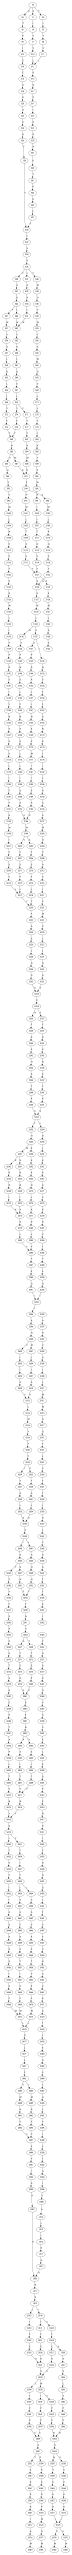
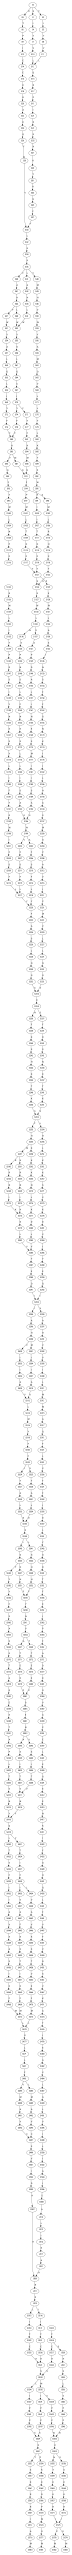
  strict digraph {
    fontname=Roboto
    node [fontname=Roboto]
    edge [fontname=Roboto]
    S0
    S1
    S2
    S3
    S4
    S5
    S6
    S7
    S8
    S9
    S10
    S11
    S12
    S13
    S14
    S15
    S16
    S17
    S18
    S19
    S20
    S21
    S22
    S23
    S24
    S25
    S26
    S27
    S28
    S29
    S30
    S31
    S32
    S33
    S34
    S35
    S36
    S37
    S38
    S39
    S40
    S41
    S42
    S43
    S44
    S45
    S46
    S47
    S48
    S49
    S50
    S51
    S52
    S53
    S54
    S55
    S56
    S57
    S58
    S59
    S60
    S61
    S62
    S63
    S64
    S65
    S66
    S67
    S68
    S69
    S70
    S71
    S72
    S73
    S74
    S75
    S76
    S77
    S78
    S79
    S80
    S81
    S82
    S83
    S84
    S85
    S86
    S87
    S88
    S89
    S90
    S91
    S92
    S93
    S94
    S95
    S96
    S97
    S98
    S99
    S100
    S101
    S102
    S103
    S104
    S105
    S106
    S107
    S108
    S109
    S110
    S111
    S112
    S113
    S114
    S115
    S116
    S117
    S118
    S119
-   S120
    S121
    S122
    S123
    S124
    S125
    S126
    S127
    S128
    S129
    S130
    S131
    S132
    S133
    S134
    S135
    S136
    S137
    S138
    S139
    S140
    S141
    S142
    S143
    S144
    S145
    S146
    S147
    S148
    S149
    S150
    S151
    S152
    S153
    S154
    S155
    S156
    S157
    S158
    S159
    S160
    S161
    S162
    S163
    S164
    S165
    S166
    S167
    S168
    S169
    S170
    S171
    S172
    S173
    S174
    S175
    S176
    S177
    S178
    S179
    S180
    S181
    S182
    S183
    S184
    S185
    S186
    S187
    S188
    S189
    S190
    S191
    S192
    S193
    S194
    S195
    S196
    S197
    S198
    S199
    S200
    S201
    S202
    S203
    S204
    S205
    S206
    S207
    S208
    S209
    S210
    S211
    S212
    S213
    S214
    S215
    S216
    S217
    S218
    S219
    S220
    S221
    S222
    S223
    S224
    S225
    S226
    S227
    S228
    S229
    S230
    S231
    S232
    S233
    S234
    S235
    S236
    S237
    S238
    S239
    S240
    S241
    S242
    S243
    S244
    S245
    S246
    S247
    S248
    S249
    S250
    S251
    S252
    S253
    S254
    S255
    S256
    S257
    S258
    S259
    S260
    S261
    S262
    S263
    S264
    S265
    S266
    S267
    S268
    S269
    S270
    S271
    S272
    S273
    S274
    S275
    S276
    S277
    S278
    S279
    S280
    S281
    S282
    S283
    S284
    S285
    S286
    S287
    S288
    S289
    S290
    S291
    S292
    S293
    S294
    S295
    S296
    S297
    S298
    S299
    S300
    S301
    S302
    S303
    S304
    S305
    S306
    S307
    S308
    S309
    S310
    S311
    S312
    S313
    S314
    S315
    S316
    S317
    S318
    S319
    S320
    S321
    S322
    S323
    S324
    S325
    S326
    S327
    S328
    S329
    S330
    S331
    S332
    S333
    S334
    S335
    S336
    S337
    S338
    S339
    S340
    S341
    S342
    S343
    S344
    S345
    S346
    S347
    S348
    S349
    S350
    S351
    S352
    S353
    S354
    S355
    S356
    S357
    S358
    S359
    S360
    S361
    S362
    S363
    S364
    S365
    S366
    S367
    S368
    S369
    S370
    S371
    S372
    S373
    S374
    S375
    S376
    S377
    S378
    S379
    S380
    S381
    S382
    S383
    S384
    S385
    S386
    S387
    S388
    S389
    S390
    S391
    S392
    S393
    S394
    S395
    S396
    S397
    S398
    S399
    S400
    S401
    S402
    S403
    S404
    S405
    S406
    S407
    S408
    S409
    S410
    S411
    S412
    S413
    S414
    S415
    S416
    S417
    S418
    S419
    S420
    S421
    S422
    S423
    S424
    S425
    S426
    S427
    S428
    S429
    S430
    S431
    S432
    S433
    S434
    S435
    S436
    S437
    S438
    S439
    S440
    S441
    S442
    S443
    S444
    S445
    S446
    S447
    S448
    S449
    S450
    S451
    S452
    S453
    S454
    S455
    S456
    S457
    S458
    S459
    S460
    S461
    S462
    S463
    S464
    S465
    S466
    S467
    S468
    S469
    S470
    S471
    S472
    S473
    S474
    S475
    S476
    S477
    S478
    S479
    S480
    S481
    S482
    S483
    S484
    S485
    S486
    S487
    S488
    S489
    S490
    S491
    S492
    S493
    S494
    S495
    S496
    S497
    S498
    S499
    S500
    S501
    S502
    S503
    S504
    S505
    S506
    S507
    S508
    S509
    S510
    S511
    S512
    S513
    S514
    S515
    S516
    S517
    n519 [label=S918]
    S519
    S520
    S521
    S522
    S523
    S524
    S525
    S526
    S527
    S528
    S529
    S530
    S531
    S532
    S533
    S534
    S535
    S536
    S537
    S538
    S539
    S540
    S541
    S542
    S543
    S544
    S545
    S546
    S547
    S548
    S549
    S550
    S551
    S552
    S553
    S554
    S555
    S556
    S557
    S558
    S559
    S560
    S561
    S562
    S563
    S564
    S565
    S566
    S567
    S568
    S569
    S570
    S571
    S572
    S573
    S574
    S575
    S576
    S577
    S578
    S579
    S580
    S581
    S582
    S583
    S0 -> S1 [label=G]
    S0 -> S2 [label=F]
    S0 -> S3 [label=R]
    S1 -> S4 [label=I]
    S2 -> S5 [label=I]
    S3 -> S6 [label=T]
    S4 -> S7 [label=Y]
    S5 -> S8 [label=Y]
    S6 -> S9 [label=P]
    S7 -> S10 [label=V]
    S8 -> S11 [label=V]
    S9 -> S12 [label=I]
    S10 -> S13 [label=L]
    S11 -> S13 [label=L]
    S12 -> S14 [label=E]
    S13 -> S15 [label=Q]
    S14 -> S16 [label=E]
    S15 -> S17 [label=R]
    S16 -> S18 [label=K]
    S17 -> S19 [label=P]
    S18 -> S20 [label=R]
    S19 -> S21 [label=I]
    S20 -> S22 [label=A]
    S21 -> S23 [label=D]
    S22 -> S24 [label=K]
    S23 -> S25 [label=E]
    S24 -> S26 [label=Q]
    S25 -> S27 [label=K]
    S26 -> S28 [label=F]
    S27 -> S29 [label=K]
    S28 -> S30 [label=Y]
    S29 -> S31 [label=T]
    S30 -> S32 [label=L]
    S31 -> S33 [label=K]
    S32 -> S34 [label=E]
    S33 -> S35 [label=Q]
    S34 -> S36 [label=P]
    S35 -> S37 [label=F]
    S36 -> S38 [label=F]
    S36 -> S39 [label=L]
    S36 -> S40 [label=Y]
    S37 -> S30 [label=Y]
    S38 -> S41 [label=A]
    S39 -> S42 [label=A]
    S40 -> S43 [label=M]
    S41 -> S44 [label=H]
    S42 -> S45 [label=H]
    S43 -> S46 [label=H]
    S44 -> S47 [label=F]
    S44 -> S48 [label=L]
    S45 -> S49 [label=L]
    S46 -> S50 [label=V]
    S47 -> S51 [label=W]
    S48 -> S52 [label=W]
    S49 -> S52 [label=W]
    S50 -> S53 [label=W]
    S51 -> S54 [label=Y]
    S52 -> S55 [label=Y]
    S53 -> S56 [label=Y]
    S54 -> S57 [label=A]
    S55 -> S58 [label=G]
    S56 -> S59 [label=A]
    S57 -> S60 [label=L]
    S58 -> S61 [label=L]
    S59 -> S62 [label=M]
    S60 -> S63 [label=Q]
    S61 -> S64 [label=Q]
    S62 -> S65 [label=Q]
    S63 -> S66 [label=L]
    S64 -> S67 [label=C]
    S65 -> S68 [label=V]
    S66 -> S69 [label=I]
    S67 -> S70 [label=I]
    S68 -> S71 [label=L]
    S69 -> S72 [label=Y]
    S70 -> S73 [label=F]
    S70 -> S74 [label=Y]
    S71 -> S75 [label=L]
    S72 -> S76 [label=F]
    S73 -> S77 [label=Y]
    S74 -> S78 [label=F]
    S75 -> S79 [label=Y]
    S76 -> S80 [label=F]
    S77 -> S81 [label=F]
    S78 -> S80 [label=F]
    S79 -> S82 [label=L]
    S80 -> S83 [label=K]
    S81 -> S84 [label=K]
    S82 -> S85 [label=K]
    S83 -> S86 [label=V]
    S83 -> S87 [label=M]
    S84 -> S88 [label=M]
    S85 -> S89 [label=T]
    S86 -> S90 [label=Q]
    S87 -> S91 [label=Q]
    S88 -> S91 [label=Q]
    S89 -> S92 [label=E]
    S90 -> S93 [label=F]
    S91 -> S94 [label=F]
    S92 -> S95 [label=W]
    S93 -> S96 [label=T]
    S94 -> S97 [label=P]
    S94 -> S98 [label=Q]
    S95 -> S99 [label=H]
    S96 -> S100 [label=M]
    S97 -> S101 [label=M]
    S98 -> S102 [label=M]
    S99 -> S103 [label=I]
    S100 -> S104 [label=L]
    S101 -> S105 [label=L]
    S102 -> S106 [label=L]
    S103 -> S107 [label=I]
    S104 -> S108 [label=N]
    S105 -> S109 [label=T]
    S106 -> S110 [label=R]
    S107 -> S111 [label=T]
    S108 -> S112 [label=P]
    S109 -> S113 [label=H]
    S110 -> S114 [label=H]
    S111 -> S115 [label=H]
    S112 -> S116 [label=P]
    S113 -> S117 [label=P]
    S114 -> S118 [label=P]
    S115 -> S119 [label=P]
-   S116 -> S120 [label=Y]
    S117 -> S121 [label=Y]
    S118 -> S122 [label=Y]
    S119 -> S121 [label=Y]
-   S120 -> S123 [label=S]
    S121 -> S124 [label=G]
    S121 -> S125 [label=D]
    S122 -> S124 [label=G]
    S123 -> S126 [label=R]
    S124 -> S127 [label=E]
    S125 -> S128 [label=E]
    S126 -> S129 [label=W]
    S127 -> S130 [label=W]
    S128 -> S131 [label=W]
    S129 -> S132 [label=L]
    S130 -> S133 [label=L]
    S131 -> S134 [label=L]
    S132 -> S135 [label=I]
    S133 -> S136 [label=N]
    S133 -> S137 [label=S]
    S134 -> S138 [label=A]
    S135 -> S139 [label=T]
    S136 -> S140 [label=V]
    S137 -> S141 [label=A]
    S138 -> S142 [label=S]
    S139 -> S143 [label=P]
    S140 -> S144 [label=P]
    S141 -> S145 [label=P]
-   S137 -> S146 [label=I]
+   S142 -> S146 [label=I]
    S143 -> S147 [label=D]
    S144 -> S148 [label=N]
    S145 -> S149 [label=D]
    S146 -> S150 [label=N]
    S147 -> S151 [label=S]
    S148 -> S152 [label=S]
    S149 -> S153 [label=A]
    S150 -> S154 [label=S]
    S151 -> S155 [label=I]
    S152 -> S156 [label=L]
    S153 -> S157 [label=L]
    S154 -> S158 [label=F]
    S155 -> S159 [label=Y]
    S156 -> S160 [label=F]
    S157 -> S161 [label=I]
    S158 -> S162 [label=F]
    S159 -> S163 [label=N]
    S160 -> S164 [label=N]
    S161 -> S165 [label=N]
    S162 -> S166 [label=G]
    S163 -> S167 [label=E]
    S164 -> S168 [label=E]
    S165 -> S169 [label=E]
    S166 -> S170 [label=N]
    S167 -> S171 [label=S]
    S168 -> S172 [label=S]
    S169 -> S173 [label=S]
    S170 -> S174 [label=K]
    S171 -> S175 [label=V]
    S172 -> S176 [label=L]
    S173 -> S177 [label=M]
    S174 -> S178 [label=I]
    S175 -> S179 [label=L]
    S176 -> S180 [label=L]
    S177 -> S181 [label=I]
    S178 -> S182 [label=I]
    S179 -> S183 [label=I]
    S180 -> S184 [label=I]
    S181 -> S185 [label=I]
    S182 -> S186 [label=L]
    S183 -> S187 [label=F]
    S184 -> S188 [label=S]
    S185 -> S189 [label=S]
    S186 -> S190 [label=H]
    S187 -> S191 [label=T]
    S188 -> S192 [label=A]
    S189 -> S193 [label=A]
    S190 -> S194 [label=A]
    S191 -> S195 [label=G]
    S192 -> S196 [label=G]
    S193 -> S196 [label=G]
    S194 -> S197 [label=S]
    S195 -> S198 [label=W]
    S196 -> S199 [label=W]
    S197 -> S200 [label=W]
    S198 -> S201 [label=I]
    S199 -> S202 [label=A]
    S199 -> S203 [label=V]
    S200 -> S204 [label=G]
    S201 -> S205 [label=C]
    S202 -> S206 [label=F]
    S203 -> S207 [label=C]
    S204 -> S208 [label=V]
    S205 -> S209 [label=S]
    S206 -> S210 [label=S]
    S207 -> S211 [label=S]
    S208 -> S212 [label=A]
    S209 -> S213 [label=F]
    S210 -> S214 [label=F]
    S211 -> S215 [label=F]
    S212 -> S216 [label=V]
    S213 -> S217 [label=L]
    S214 -> S218 [label=L]
    S215 -> S217 [label=L]
    S216 -> S219 [label=I]
    S217 -> S220 [label=Y]
    S218 -> S220 [label=Y]
    S219 -> S221 [label=C]
    S220 -> S222 [label=F]
    S221 -> S223 [label=W]
    S222 -> S224 [label=A]
    S223 -> S225 [label=V]
    S224 -> S226 [label=S]
    S225 -> S227 [label=L]
    S226 -> S228 [label=L]
    S227 -> S229 [label=L]
    S228 -> S230 [label=Q]
    S229 -> S231 [label=Q]
    S230 -> S232 [label=G]
    S231 -> S233 [label=G]
    S232 -> S234 [label=S]
    S233 -> S234 [label=S]
    S234 -> S235 [label=E]
    S235 -> S236 [label=N]
    S235 -> S237 [label=S]
    S236 -> S238 [label=F]
    S237 -> S239 [label=F]
    S238 -> S240 [label=K]
    S239 -> S241 [label=R]
    S240 -> S242 [label=S]
    S241 -> S243 [label=S]
    S242 -> S244 [label=H]
    S243 -> S245 [label=N]
    S244 -> S246 [label=K]
    S245 -> S247 [label=K]
    S246 -> S248 [label=T]
    S247 -> S249 [label=T]
    S248 -> S250 [label=K]
    S249 -> S251 [label=K]
    S250 -> S252 [label=S]
    S251 -> S252 [label=S]
    S252 -> S253 [label=F]
    S252 -> S254 [label=L]
    S253 -> S255 [label=H]
    S254 -> S256 [label=H]
    S255 -> S257 [label=M]
    S255 -> S258 [label=K]
    S256 -> S259 [label=L]
    S257 -> S260 [label=R]
    S257 -> S261 [label=K]
    S258 -> S262 [label=K]
    S259 -> S263 [label=K]
    S260 -> S264 [label=R]
    S261 -> S265 [label=R]
    S262 -> S266 [label=K]
    S263 -> S267 [label=K]
    S264 -> S268 [label=N]
    S265 -> S269 [label=N]
    S266 -> S270 [label=N]
    S267 -> S271 [label=S]
    S268 -> S272 [label=I]
    S269 -> S273 [label=I]
    S270 -> S274 [label=L]
    S271 -> S275 [label=V]
    S272 -> S276 [label=K]
    S273 -> S276 [label=K]
    S274 -> S277 [label=K]
    S275 -> S278 [label=K]
    S276 -> S279 [label=D]
    S277 -> S280 [label=D]
    S278 -> S281 [label=D]
    S279 -> S282 [label=L]
    S280 -> S283 [label=L]
    S281 -> S284 [label=V]
    S282 -> S285 [label=V]
    S283 -> S285 [label=V]
    S284 -> S286 [label=I]
    S285 -> S287 [label=Y]
    S286 -> S288 [label=Y]
    S287 -> S289 [label=E]
    S288 -> S290 [label=E]
    S289 -> S291 [label=Q]
    S290 -> S292 [label=Q]
    S291 -> S293 [label=I]
    S292 -> S293 [label=I]
    S293 -> S294 [label=I]
+   S293 -> S295 [label=V]
    S294 -> S296 [label=A]
    S295 -> S297 [label=A]
    S296 -> S298 [label=H]
    S297 -> S299 [label=H]
    S298 -> S300 [label=V]
    S298 -> S301 [label=M]
    S299 -> S302 [label=V]
    S300 -> S303 [label=I]
    S301 -> S304 [label=I]
    S302 -> S305 [label=V]
    S303 -> S306 [label=I]
    S304 -> S307 [label=I]
    S305 -> S308 [label=I]
    S306 -> S309 [label=A]
    S307 -> S310 [label=A]
    S308 -> S311 [label=L]
    S309 -> S312 [label=V]
    S310 -> S312 [label=V]
    S311 -> S313 [label=M]
    S312 -> S314 [label=L]
    S313 -> S315 [label=M]
    S314 -> S316 [label=M]
    S315 -> S317 [label=A]
    S316 -> S318 [label=Y]
    S317 -> S319 [label=Q]
    S318 -> S320 [label=F]
    S319 -> S321 [label=F]
    S320 -> S322 [label=F]
    S321 -> S323 [label=L]
    S322 -> S324 [label=I]
    S322 -> S325 [label=V]
    S323 -> S326 [label=V]
    S324 -> S327 [label=T]
    S325 -> S328 [label=T]
    S326 -> S329 [label=T]
    S327 -> S330 [label=A]
    S328 -> S331 [label=A]
    S329 -> S332 [label=F]
    S330 -> S333 [label=L]
    S331 -> S334 [label=L]
    S332 -> S335 [label=I]
    S333 -> S336 [label=D]
    S334 -> S336 [label=D]
    S335 -> S337 [label=D]
    S336 -> S338 [label=K]
    S337 -> S339 [label=L]
    S338 -> S340 [label=I]
    S338 -> S341 [label=L]
    S339 -> S342 [label=Y]
    S340 -> S343 [label=G]
    S341 -> S344 [label=G]
    S342 -> S345 [label=G]
    S343 -> S346 [label=Y]
    S343 -> S347 [label=H]
    S344 -> S348 [label=H]
    S345 -> S349 [label=R]
    S346 -> S350 [label=Y]
    S347 -> S351 [label=H]
    S348 -> S352 [label=H]
    S349 -> S353 [label=T]
    S350 -> S354 [label=Y]
    S351 -> S355 [label=F]
    S352 -> S355 [label=F]
    S353 -> S356 [label=F]
    S354 -> S357 [label=F]
    S355 -> S358 [label=Y]
    S356 -> S359 [label=E]
    S357 -> S360 [label=S]
    S358 -> S361 [label=N]
    S359 -> S362 [label=I]
    S360 -> S363 [label=A]
    S361 -> S364 [label=V]
+   S362 -> S365 [label=P]
    S363 -> S366 [label=S]
    S364 -> S367 [label=A]
    S364 -> S368 [label=T]
    S365 -> S369 [label=F]
    S366 -> S370 [label=E]
    S367 -> S371 [label=T]
    S368 -> S372 [label=T]
    S369 -> S373 [label=A]
    S370 -> S374 [label=T]
    S371 -> S375 [label=E]
    S372 -> S376 [label=E]
    S373 -> S377 [label=D]
    S374 -> S378 [label=A]
    S375 -> S379 [label=E]
    S376 -> S380 [label=E]
    S377 -> S381 [label=K]
    S378 -> S382 [label=Q]
    S379 -> S383 [label=P]
    S380 -> S383 [label=P]
    S381 -> S384 [label=G]
    S382 -> S385 [label=E]
    S383 -> S386 [label=G]
    S384 -> S387 [label=V]
    S385 -> S388 [label=E]
    S386 -> S389 [label=E]
    S387 -> S390 [label=A]
    S388 -> S391 [label=T]
    S389 -> S392 [label=N]
    S390 -> S393 [label=P]
    S391 -> S394 [label=A]
    S392 -> S395 [label=A]
    S392 -> S396 [label=V]
    S393 -> S397 [label=E]
    S394 -> S398 [label=P]
    S395 -> S399 [label=S]
    S396 -> S400 [label=S]
    S397 -> S401 [label=L]
    S398 -> S402 [label=L]
    S399 -> S403 [label=I]
    S400 -> S404 [label=I]
    S401 -> S405 [label=E]
    S402 -> S406 [label=T]
    S403 -> S407 [label=T]
    S404 -> S408 [label=T]
    S405 -> S409 [label=G]
    S406 -> S410 [label=V]
    S407 -> S411 [label=V]
    S408 -> S411 [label=V]
    S409 -> S412 [label=E]
    S410 -> S413 [label=N]
    S411 -> S414 [label=N]
    S412 -> S415 [label=E]
    S413 -> S416 [label=Y]
    S414 -> S416 [label=Y]
    S415 -> S417 [label=N]
    S416 -> S418 [label=Q]
    S417 -> S419 [label=K]
    S418 -> S420 [label=L]
    S418 -> S421 [label=V]
    S419 -> S422 [label=I]
    S420 -> S423 [label=T]
    S421 -> S424 [label=T]
    S422 -> S425 [label=F]
    S423 -> S426 [label=V]
    S424 -> S427 [label=I]
    S425 -> S428 [label=G]
    S426 -> S429 [label=F]
    S427 -> S430 [label=F]
    S428 -> S431 [label=H]
    S429 -> S432 [label=I]
    S430 -> S433 [label=I]
    S430 -> S434 [label=L]
    S431 -> S435 [label=Q]
    S432 -> S436 [label=I]
    S433 -> S437 [label=V]
    S434 -> S438 [label=V]
    S435 -> S439 [label=L]
    S436 -> S440 [label=A]
    S437 -> S441 [label=A]
    S438 -> S442 [label=A]
    S439 -> S443 [label=F]
    S440 -> S444 [label=V]
    S441 -> S445 [label=F]
    S442 -> S446 [label=V]
    S443 -> S447 [label=V]
    S444 -> S448 [label=K]
    S445 -> S449 [label=K]
    S446 -> S450 [label=K]
    S447 -> S451 [label=F]
    S448 -> S452 [label=A]
    S449 -> S453 [label=S]
    S450 -> S454 [label=S]
    S451 -> S455 [label=V]
    S452 -> S456 [label=S]
    S453 -> S457 [label=T]
    S454 -> S458 [label=T]
    S455 -> S459 [label=R]
    S456 -> S460 [label=I]
    S457 -> S461 [label=I]
    S458 -> S462 [label=V]
    S459 -> S463 [label=S]
    S460 -> S464 [label=E]
    S461 -> S465 [label=E]
    S462 -> S466 [label=E]
    S463 -> S467 [label=V]
    S464 -> S468 [label=F]
    S465 -> S469 [label=F]
    S466 -> S470 [label=F]
    S467 -> S471 [label=K]
    S468 -> S472 [label=M]
    S469 -> S472 [label=M]
    S470 -> S473 [label=M]
    S471 -> S474 [label=A]
    S472 -> S475 [label=L]
    S473 -> S475 [label=L]
    S474 -> S476 [label=T]
    S475 -> S477 [label=G]
    S476 -> S478 [label=I]
    S477 -> S479 [label=L]
    S478 -> S480 [label=E]
    S479 -> S481 [label=L]
    S480 -> S482 [label=A]
    S481 -> S483 [label=F]
    S482 -> S484 [label=V]
    S483 -> S485 [label=V]
    S483 -> S486 [label=L]
    S484 -> S487 [label=L]
    S485 -> S488 [label=M]
    S486 -> S489 [label=M]
    S487 -> S490 [label=G]
    S488 -> S491 [label=A]
    S489 -> S492 [label=A]
    S490 -> S493 [label=L]
    S491 -> S494 [label=V]
    S492 -> S495 [label=V]
    S493 -> S496 [label=V]
    S494 -> S497 [label=C]
    S495 -> S497 [label=C]
    S496 -> S498 [label=I]
    S497 -> S499 [label=S]
    S498 -> S500 [label=L]
    S499 -> S501 [label=V]
    S500 -> S502 [label=I]
    S501 -> S503 [label=I]
    S502 -> S504 [label=A]
    S503 -> S505 [label=D]
    S504 -> S506 [label=I]
    S505 -> S507 [label=A]
    S506 -> S508 [label=C]
    S507 -> S509 [label=H]
    S508 -> S510 [label=A]
    S509 -> S511 [label=N]
    S510 -> S512 [label=L]
    S511 -> S513 [label=Q]
    S512 -> S514 [label=I]
    S513 -> S515 [label=L]
    S513 -> S516 [label=I]
    S514 -> S517 [label=D]
    S515 -> n519 [label=I]
    S516 -> S519 [label=I]
-   S516 -> S520 [label=V]
    S517 -> S521 [label=A]
    n519 -> S522 [label=F]
    S519 -> S523 [label=F]
    S520 -> S524 [label=F]
    S521 -> S509 [label=H]
    S522 -> S525 [label=E]
    S523 -> S526 [label=E]
    S524 -> S527 [label=E]
    S524 -> S528 [label=D]
    S525 -> S529 [label=H]
    S526 -> S529 [label=H]
    S527 -> S530 [label=H]
    S528 -> S531 [label=H]
    S529 -> S532 [label=S]
    S530 -> S532 [label=S]
    S531 -> S533 [label=S]
    S532 -> S534 [label=L]
    S532 -> S535 [label=M]
    S533 -> S536 [label=L]
    S534 -> S537 [label=I]
    S535 -> S538 [label=V]
    S535 -> S539 [label=I]
    S536 -> S540 [label=V]
    S537 -> S541 [label=P]
    S538 -> S542 [label=P]
    S539 -> S543 [label=P]
    S540 -> S544 [label=P]
    S541 -> S545 [label=P]
    S542 -> S546 [label=P]
    S543 -> S547 [label=P]
    S544 -> S548 [label=P]
    S545 -> S549 [label=S]
    S546 -> S550 [label=N]
    S547 -> S549 [label=S]
    S548 -> S550 [label=N]
    S549 -> S551 [label=K]
    S550 -> S552 [label=K]
    S551 -> S553 [label=T]
    S551 -> S554 [label=P]
    S552 -> S555 [label=N]
    S552 -> S556 [label=S]
    S553 -> S557 [label=S]
    S554 -> S558 [label=K]
    S555 -> S559 [label=T]
    S556 -> S560 [label=S]
    S557 -> S561 [label=K]
    S558 -> S562 [label=K]
    S559 -> S563 [label=K]
    S560 -> S564 [label=K]
    S561 -> S565 [label=R]
    S562 -> S566 [label=R]
    S563 -> S567 [label=K]
    S564 -> S568 [label=K]
    S565 -> S569 [label=R]
    S566 -> S570 [label=P]
    S567 -> S571 [label=R]
    S568 -> S572 [label=R]
    S569 -> S573 [label=I]
    S570 -> S574 [label=M]
    S571 -> S575 [label=I]
    S572 -> S575 [label=I]
    S573 -> S576 [label=A]
    S574 -> S577 [label=G]
    S575 -> S578 [label=P]
    S575 -> S579 [label=G]
    S576 -> S580 [label=M]
    S577 -> S581 [label=M]
    S578 -> S582 [label=M]
    S579 -> S583 [label=M]
  }
